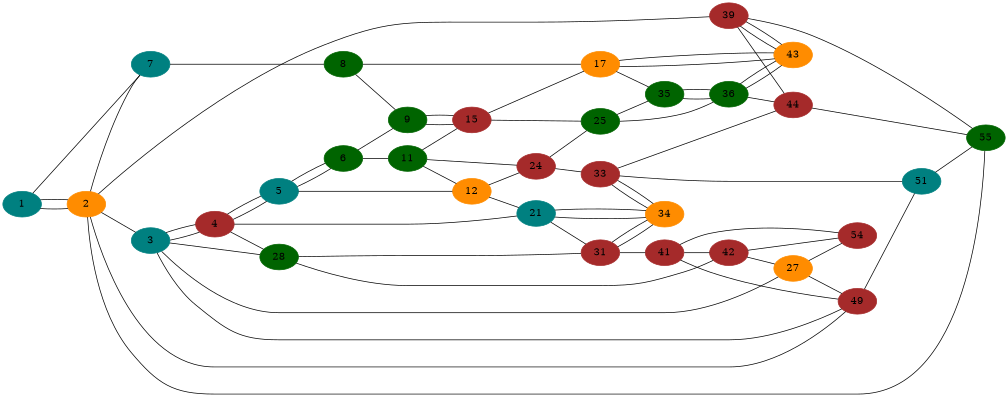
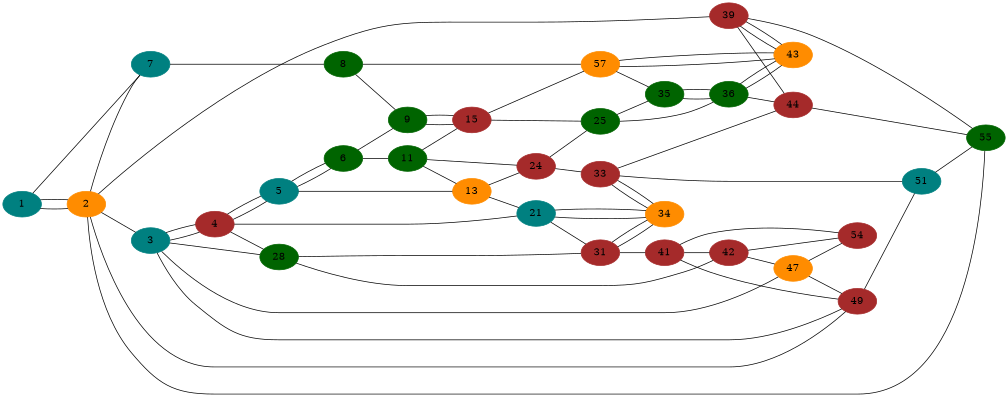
  graph {
    rankdir=LR
    node [color=brown style=filled]
    1 [color=teal]
    2 [color=darkorange super="+38"]
    7 [color=teal super="+13"]
    3 [color=teal super="+30"]
    39 [super="+43"]
    49 [super="+52"]
    55 [color=darkgreen super="+56"]
    8 [color=darkgreen super="+16"]
    4 [super="+23"]
    28 [color=darkgreen super="+29"]
-   47 [color=darkorange super="+48" label=27]
+   47 [color=darkorange super="+48"]
    n12 [color=darkorange label=43]
    44 [super="+45"]
    51 [color=teal]
    5 [color=teal]
    21 [color=teal super="+22"]
    31 [super="+32"]
    42 [super="+50"]
    54
    6 [color=darkgreen super="+10"]
-   12 [color=darkorange super="+20"]
+   12 [color=darkorange super="+20" label=13]
    34 [color=darkorange]
    9 [color=darkgreen]
    11 [color=darkgreen super="+14"]
    24 [super="+27"]
    15 [super="+19"]
-   17 [color=darkorange super="+18"]
+   17 [color=darkorange super="+18" label=57]
    35 [color=darkgreen]
    25 [color=darkgreen super="+26"]
    33 [super="+46"]
    36 [color=darkgreen super="+37"]
    41 [super="+53"]
    1 -- 2
    1 -- 2
    1 -- 7
    2 -- 7
    2 -- 3
    2 -- 39
    2 -- 49
    2 -- 55
    7 -- 8 [weight=2]
    3 -- 49
    3 -- 4
    3 -- 4
    3 -- 28
    3 -- 47
    39 -- 55
    39 -- n12
    39 -- n12
    39 -- 44
    49 -- 51
    8 -- 9
    8 -- 17
    4 -- 28
    4 -- 5
    4 -- 5
    4 -- 21
    28 -- 31
    28 -- 42
    47 -- 49
    47 -- 54
    44 -- 55
    51 -- 55
    5 -- 6
    5 -- 6
    5 -- 12
    21 -- 31
    21 -- 34
    21 -- 34
    31 -- 34
    31 -- 34
    31 -- 41
    42 -- 47
    42 -- 54
    6 -- 9
    6 -- 11
    12 -- 21
    12 -- 24
    9 -- 15
    9 -- 15
    11 -- 12
    11 -- 24
    11 -- 15
    24 -- 25
    24 -- 33
    15 -- 17
    15 -- 25
    17 -- n12
    17 -- n12
    17 -- 35
    35 -- 36
    35 -- 36
    25 -- 35
    25 -- 36
    33 -- 44
    33 -- 51
    33 -- 34
    33 -- 34
    36 -- n12
    36 -- n12
    36 -- 44
    41 -- 49
    41 -- 42
    41 -- 54
  }
